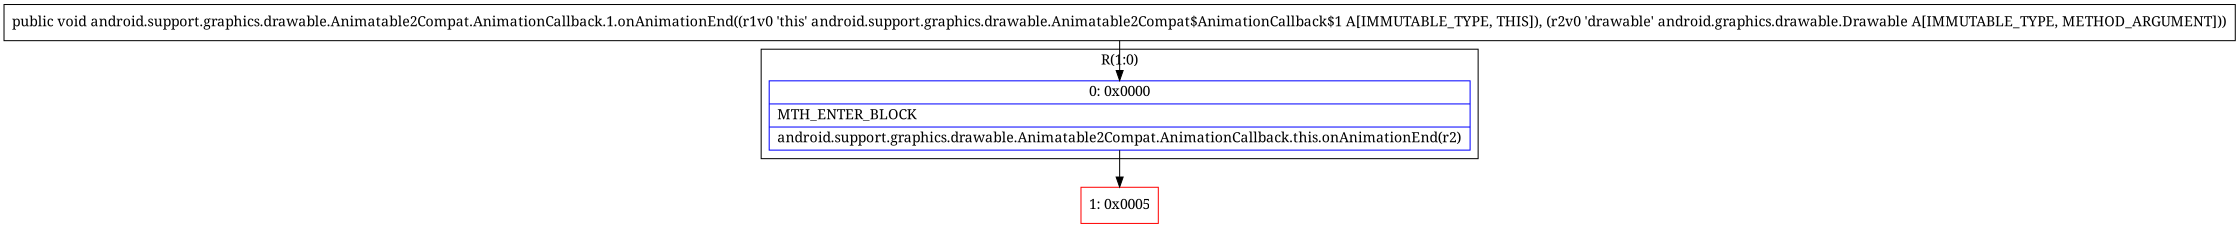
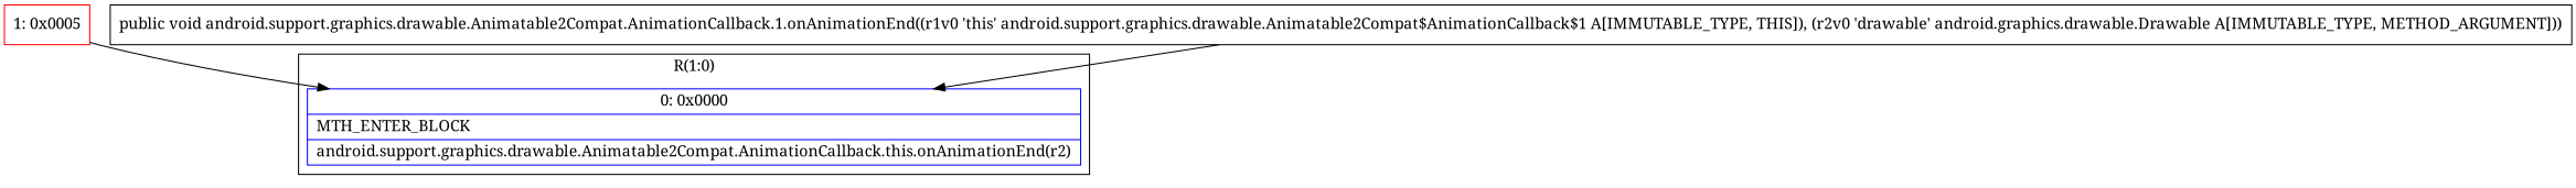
  digraph {
    fontname="Noto Serif"
    node [shape=record fontname="Noto Serif"]
    edge [fontname="Noto Serif"]
    n1 [color=blue label="{0\:\ 0x0000|MTH_ENTER_BLOCK\l|android.support.graphics.drawable.Animatable2Compat.AnimationCallback.this.onAnimationEnd(r2)\l}"]
    n2 [color=red label="{1\:\ 0x0005}"]
    n3 [label="{public void android.support.graphics.drawable.Animatable2Compat.AnimationCallback.1.onAnimationEnd((r1v0 'this' android.support.graphics.drawable.Animatable2Compat$AnimationCallback$1 A[IMMUTABLE_TYPE, THIS]), (r2v0 'drawable' android.graphics.drawable.Drawable A[IMMUTABLE_TYPE, METHOD_ARGUMENT])) }"]
    subgraph cluster_1 {
      label="R(1:0)"
      n1
    }
-   n1 -> n2
+   n2 -> n1
    n3 -> n1
  }
